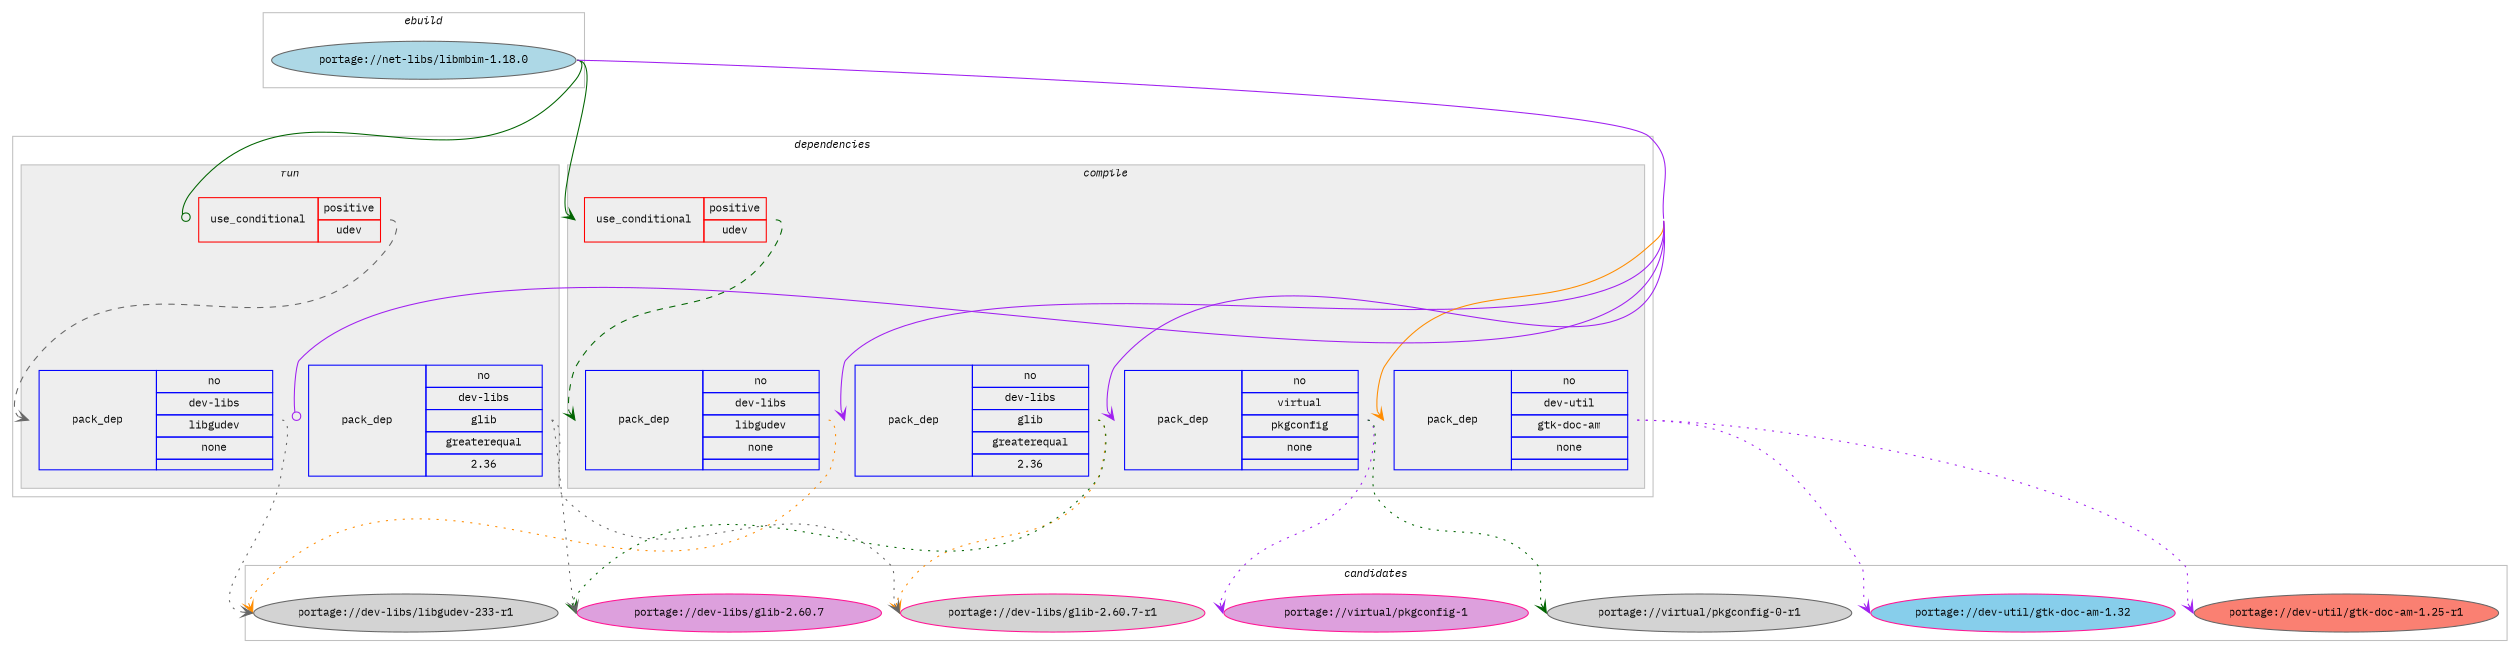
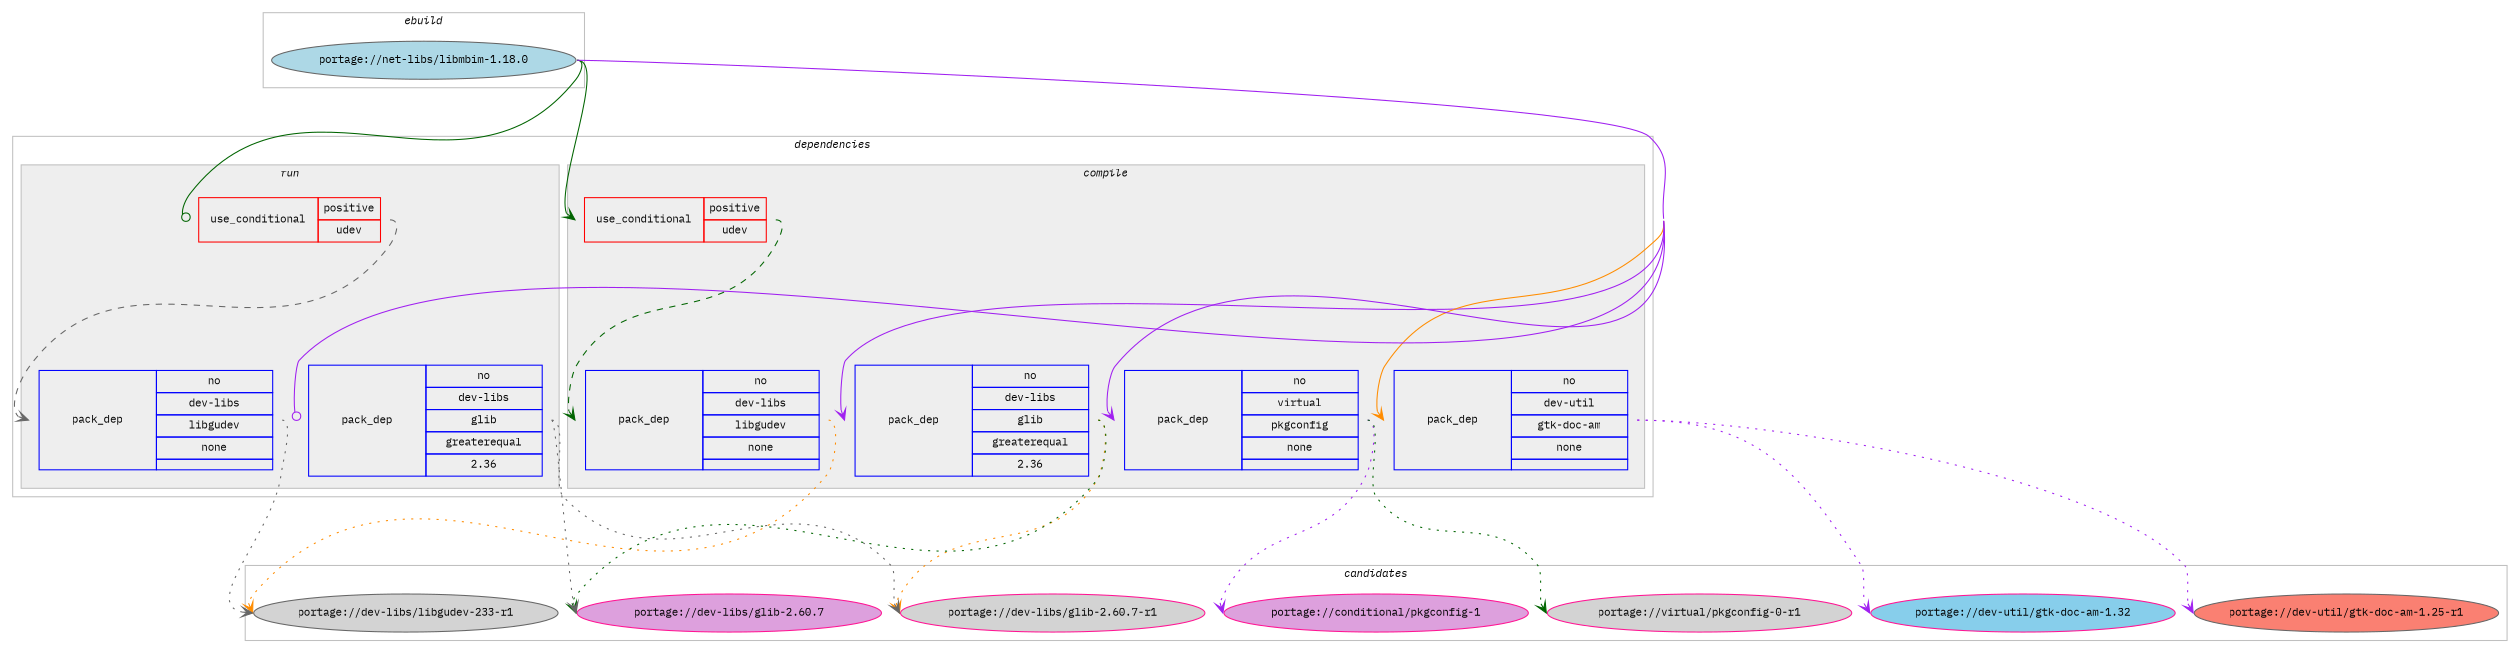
  digraph {
    compound=true
    concentrate=true
    fontname="IBM Plex Mono"
    fontsize=10
    newrank=true
    rankdir=TB
    ranksep=1.5
    node [color=blue fontname="IBM Plex Mono" fontsize=10]
    edge [arrowhead=vee color=purple fontname="IBM Plex Mono" headport=w style=dotted tailport=e weight=100]
    n1 [color=gray40 fillcolor=lightblue label="portage://net-libs/libmbim-1.18.0" style=filled width=4]
    n2 [label=<<TABLE BORDER="0" CELLBORDER="1" CELLSPACING="0" CELLPADDING="4" WIDTH="220"><TR><TD ROWSPAN="6" CELLPADDING="30">pack_dep</TD></TR><TR><TD WIDTH="110">no</TD></TR><TR><TD>dev-libs</TD></TR><TR><TD>libgudev</TD></TR><TR><TD>none</TD></TR><TR><TD></TD></TR></TABLE>> shape=none]
    n3 [color=red label=<<TABLE BORDER="0" CELLBORDER="1" CELLSPACING="0" CELLPADDING="4"><TR><TD ROWSPAN="3" CELLPADDING="10">use_conditional</TD></TR><TR><TD>positive</TD></TR><TR><TD>udev</TD></TR></TABLE>> shape=none]
    n4 [label=<<TABLE BORDER="0" CELLBORDER="1" CELLSPACING="0" CELLPADDING="4" WIDTH="220"><TR><TD ROWSPAN="6" CELLPADDING="30">pack_dep</TD></TR><TR><TD WIDTH="110">no</TD></TR><TR><TD>dev-libs</TD></TR><TR><TD>glib</TD></TR><TR><TD>greaterequal</TD></TR><TR><TD>2.36</TD></TR></TABLE>> shape=none]
    n5 [label=<<TABLE BORDER="0" CELLBORDER="1" CELLSPACING="0" CELLPADDING="4" WIDTH="220"><TR><TD ROWSPAN="6" CELLPADDING="30">pack_dep</TD></TR><TR><TD WIDTH="110">no</TD></TR><TR><TD>dev-util</TD></TR><TR><TD>gtk-doc-am</TD></TR><TR><TD>none</TD></TR><TR><TD></TD></TR></TABLE>> shape=none]
    n6 [label=<<TABLE BORDER="0" CELLBORDER="1" CELLSPACING="0" CELLPADDING="4" WIDTH="220"><TR><TD ROWSPAN="6" CELLPADDING="30">pack_dep</TD></TR><TR><TD WIDTH="110">no</TD></TR><TR><TD>virtual</TD></TR><TR><TD>pkgconfig</TD></TR><TR><TD>none</TD></TR><TR><TD></TD></TR></TABLE>> shape=none]
    n7 [label=<<TABLE BORDER="0" CELLBORDER="1" CELLSPACING="0" CELLPADDING="4" WIDTH="220"><TR><TD ROWSPAN="6" CELLPADDING="30">pack_dep</TD></TR><TR><TD WIDTH="110">no</TD></TR><TR><TD>dev-libs</TD></TR><TR><TD>libgudev</TD></TR><TR><TD>none</TD></TR><TR><TD></TD></TR></TABLE>> shape=none]
    n8 [color=red label=<<TABLE BORDER="0" CELLBORDER="1" CELLSPACING="0" CELLPADDING="4"><TR><TD ROWSPAN="3" CELLPADDING="10">use_conditional</TD></TR><TR><TD>positive</TD></TR><TR><TD>udev</TD></TR></TABLE>> shape=none]
    n9 [label=<<TABLE BORDER="0" CELLBORDER="1" CELLSPACING="0" CELLPADDING="4" WIDTH="220"><TR><TD ROWSPAN="6" CELLPADDING="30">pack_dep</TD></TR><TR><TD WIDTH="110">no</TD></TR><TR><TD>dev-libs</TD></TR><TR><TD>glib</TD></TR><TR><TD>greaterequal</TD></TR><TR><TD>2.36</TD></TR></TABLE>> shape=none]
    n10 [color=gray40 fillcolor=lightgrey label="portage://dev-libs/libgudev-233-r1" style=filled width=4]
    n11 [color=deeppink fillcolor=lightgrey label="portage://dev-libs/glib-2.60.7-r1" style=filled width=4]
    n12 [color=deeppink fillcolor=plum label="portage://dev-libs/glib-2.60.7" style=filled width=4]
    n13 [color=deeppink fillcolor=skyblue label="portage://dev-util/gtk-doc-am-1.32" style=filled width=4]
    n14 [color=gray40 fillcolor=salmon label="portage://dev-util/gtk-doc-am-1.25-r1" style=filled width=4]
-   n15 [color=deeppink fillcolor=plum label="portage://virtual/pkgconfig-1" style=filled width=4]
-   n16 [color=gray40 fillcolor=lightgrey label="portage://virtual/pkgconfig-0-r1" style=filled width=4]
+   n15 [color=deeppink fillcolor=plum label="portage://conditional/pkgconfig-1" style=filled width=4]
+   n16 [color=deeppink fillcolor=lightgrey label="portage://virtual/pkgconfig-0-r1" style=filled width=4]
    subgraph cluster_1 {
      color=gray
      label=<<i>ebuild</i>>
      rank=same
      n1
    }
    subgraph cluster_2 {
      color=gray
      label=<<i>dependencies</i>>
      subgraph cluster_3 {
        color=gray
        fillcolor="#eeeeee"
        label=<<i>compile</i>>
        style=filled
        subgraph sub_4 {
          color=gray
          fillcolor="#eeeeee"
          label=<<i>compile</i>>
          style=filled
          n3
          subgraph sub_5 {
            color=gray
            fillcolor="#eeeeee"
            label=<<i>compile</i>>
            style=filled
            n2
          }
        }
        subgraph sub_6 {
          color=gray
          fillcolor="#eeeeee"
          label=<<i>compile</i>>
          style=filled
          n4
        }
        subgraph sub_7 {
          color=gray
          fillcolor="#eeeeee"
          label=<<i>compile</i>>
          style=filled
          n5
        }
        subgraph sub_8 {
          color=gray
          fillcolor="#eeeeee"
          label=<<i>compile</i>>
          style=filled
          n6
        }
      }
      subgraph cluster_9 {
        color=gray
        fillcolor="#eeeeee"
        label=<<i>compile and run</i>>
        style=filled
      }
      subgraph cluster_10 {
        color=gray
        fillcolor="#eeeeee"
        label=<<i>run</i>>
        style=filled
        subgraph sub_11 {
          color=gray
          fillcolor="#eeeeee"
          label=<<i>run</i>>
          style=filled
          n8
          subgraph sub_12 {
            color=gray
            fillcolor="#eeeeee"
            label=<<i>run</i>>
            style=filled
            n7
          }
        }
        subgraph sub_13 {
          color=gray
          fillcolor="#eeeeee"
          label=<<i>run</i>>
          style=filled
          n9
        }
      }
    }
    subgraph cluster_14 {
      color=gray
      label=<<i>candidates</i>>
      rank=same
      subgraph sub_15 {
        color=black
        label=<<i>candidates</i>>
        nodesep=1
        rank=same
        n10
      }
      subgraph sub_16 {
        color=black
        label=<<i>candidates</i>>
        nodesep=1
        rank=same
        n11
        n12
      }
      subgraph sub_17 {
        color=black
        label=<<i>candidates</i>>
        nodesep=1
        rank=same
        n13
        n14
      }
      subgraph sub_18 {
        color=black
        label=<<i>candidates</i>>
        nodesep=1
        rank=same
        n15
        n16
      }
      subgraph sub_19 {
        color=black
        label=<<i>candidates</i>>
        nodesep=1
        rank=same
        n10
      }
      subgraph sub_20 {
        color=black
        label=<<i>candidates</i>>
        nodesep=1
        rank=same
        n11
        n12
      }
    }
    n1 -> n3 [color=darkgreen style=solid weight=20]
    n1 -> n4 [style=solid weight=20]
    n1 -> n5 [color=darkorange style=solid weight=20]
    n1 -> n6 [style=solid weight=20]
    n1 -> n8 [arrowhead=odot color=darkgreen style=solid weight=20]
    n1 -> n9 [arrowhead=odot style=solid weight=20]
    n2 -> n10 [color=darkorange]
    n3 -> n2 [color=darkgreen style=dashed weight=20]
    n4 -> n11 [color=darkorange]
    n4 -> n12 [color=darkgreen]
    n5 -> n13
    n5 -> n14
    n6 -> n15
    n6 -> n16 [color=darkgreen]
    n7 -> n10 [color=gray40]
    n8 -> n7 [color=gray40 style=dashed weight=20]
    n9 -> n11 [color=gray40]
    n9 -> n12 [color=gray40]
  }
